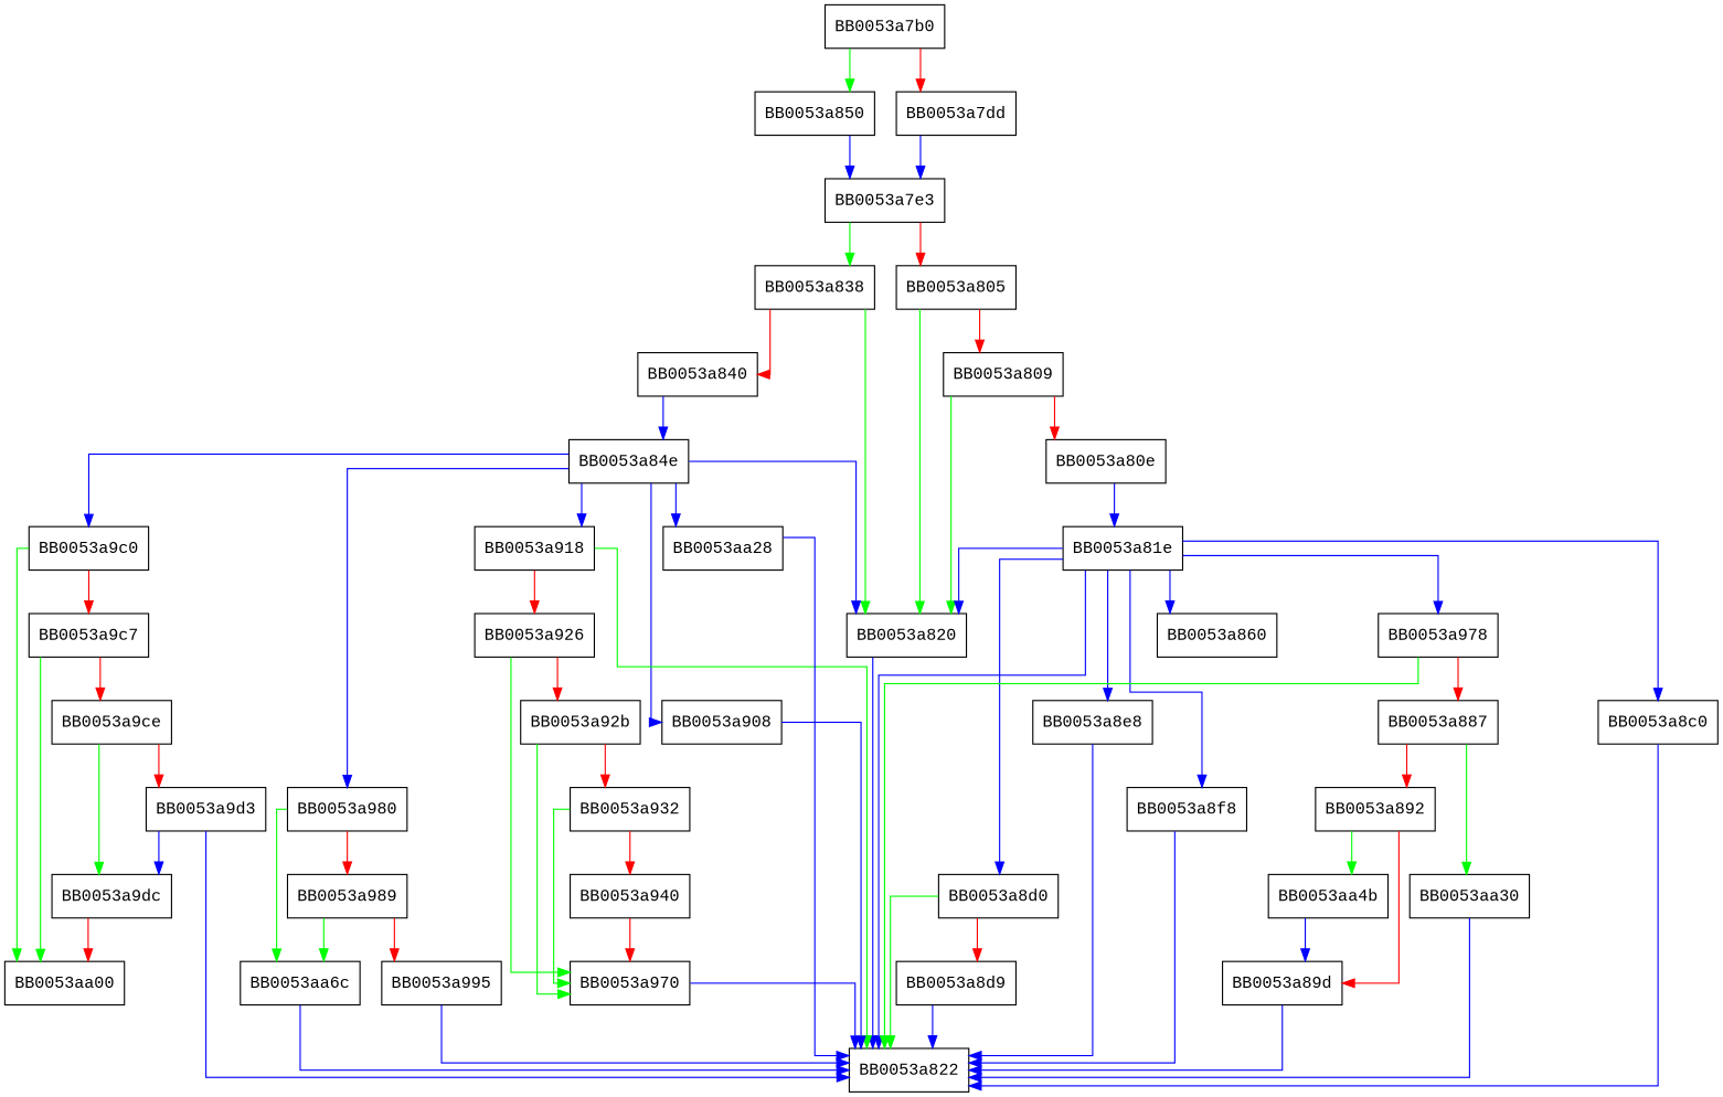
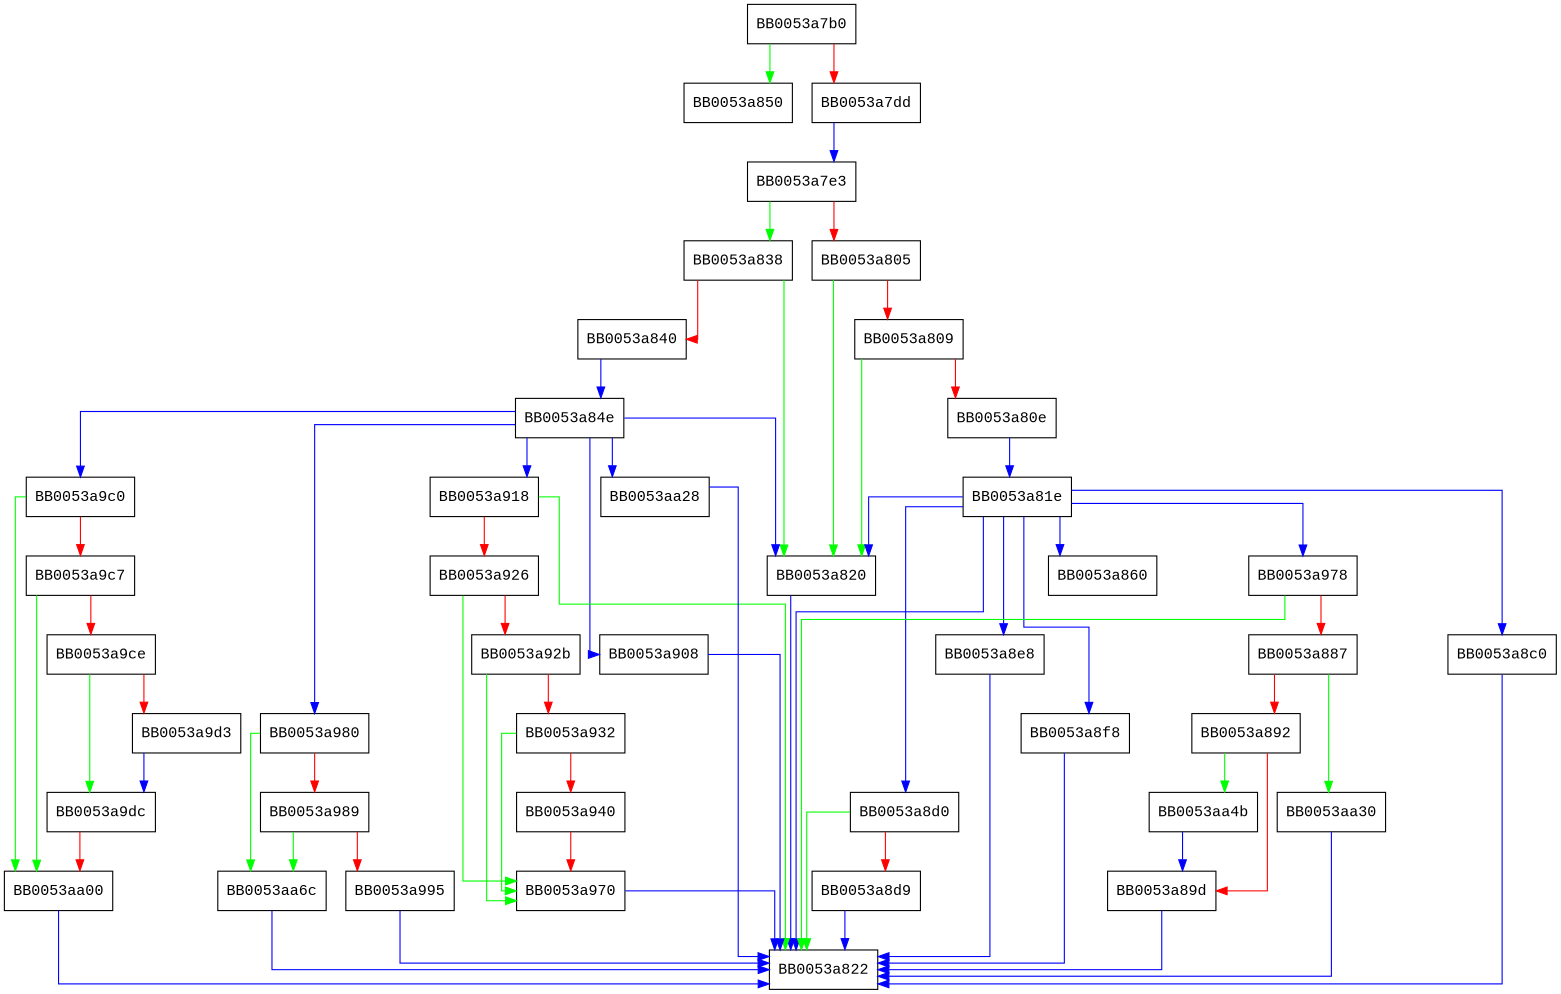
  digraph {
    fontname="Liberation Mono"
    splines=ortho
    node [fontname="Liberation Mono" shape=box]
    edge [color=blue fontname="Liberation Mono"]
    BB0053a7b0
    BB0053a850
    BB0053a7dd
    BB0053a7e3
    BB0053a838
    BB0053a805
    BB0053a820
    BB0053a840
    BB0053a809
    BB0053a822
    BB0053a84e
    BB0053a80e
    BB0053a81e
    n14 [label=BB0053a978]
    BB0053a8c0
    BB0053a8d0
    BB0053a8e8
    BB0053a8f8
    BB0053a860
    BB0053a887
    BB0053a8d9
    BB0053aa30
    n23 [label=BB0053a892]
    BB0053a9c0
    BB0053a918
    BB0053a980
    BB0053a908
    BB0053aa28
    BB0053aa00
    BB0053a9c7
    BB0053a926
    BB0053aa6c
    BB0053a989
    BB0053a9ce
    BB0053a970
    BB0053a92b
    BB0053a995
    BB0053aa4b
    BB0053a89d
    BB0053a932
    BB0053a940
    BB0053a9dc
    BB0053a9d3
    BB0053a7b0 -> BB0053a850 [color=green]
    BB0053a7b0 -> BB0053a7dd [color=red]
-   BB0053a850 -> BB0053a7e3
    BB0053a7dd -> BB0053a7e3
    BB0053a7e3 -> BB0053a838 [color=green]
    BB0053a7e3 -> BB0053a805 [color=red]
    BB0053a838 -> BB0053a820 [color=green]
    BB0053a838 -> BB0053a840 [color=red]
    BB0053a805 -> BB0053a820 [color=green]
    BB0053a805 -> BB0053a809 [color=red]
    BB0053a820 -> BB0053a822
    BB0053a840 -> BB0053a84e
    BB0053a809 -> BB0053a820 [color=green]
    BB0053a809 -> BB0053a80e [color=red]
    BB0053a84e -> BB0053a820
    BB0053a84e -> BB0053a9c0
    BB0053a84e -> BB0053a918
    BB0053a84e -> BB0053a980
    BB0053a84e -> BB0053a908
    BB0053a84e -> BB0053aa28
    BB0053a80e -> BB0053a81e
    BB0053a81e -> BB0053a820
    BB0053a81e -> BB0053a822
    BB0053a81e -> n14
    BB0053a81e -> BB0053a8c0
    BB0053a81e -> BB0053a8d0
    BB0053a81e -> BB0053a8e8
    BB0053a81e -> BB0053a8f8
    BB0053a81e -> BB0053a860
    n14 -> BB0053a822 [color=green]
    n14 -> BB0053a887 [color=red]
    BB0053a8c0 -> BB0053a822
    BB0053a8d0 -> BB0053a822 [color=green]
    BB0053a8d0 -> BB0053a8d9 [color=red]
    BB0053a8e8 -> BB0053a822
    BB0053a8f8 -> BB0053a822
    BB0053a887 -> BB0053aa30 [color=green]
    BB0053a887 -> n23 [color=red]
    BB0053a8d9 -> BB0053a822
    BB0053aa30 -> BB0053a822
    n23 -> BB0053aa4b [color=green]
    n23 -> BB0053a89d [color=red]
    BB0053a9c0 -> BB0053aa00 [color=green]
    BB0053a9c0 -> BB0053a9c7 [color=red]
    BB0053a918 -> BB0053a822 [color=green]
    BB0053a918 -> BB0053a926 [color=red]
    BB0053a980 -> BB0053aa6c [color=green]
    BB0053a980 -> BB0053a989 [color=red]
    BB0053a908 -> BB0053a822
    BB0053aa28 -> BB0053a822
-   BB0053a9d3 -> BB0053a822
+   BB0053aa00 -> BB0053a822
    BB0053a9c7 -> BB0053aa00 [color=green]
    BB0053a9c7 -> BB0053a9ce [color=red]
    BB0053a926 -> BB0053a970 [color=green]
    BB0053a926 -> BB0053a92b [color=red]
    BB0053aa6c -> BB0053a822
    BB0053a989 -> BB0053aa6c [color=green]
    BB0053a989 -> BB0053a995 [color=red]
    BB0053a9ce -> BB0053a9dc [color=green]
    BB0053a9ce -> BB0053a9d3 [color=red]
    BB0053a970 -> BB0053a822
    BB0053a92b -> BB0053a970 [color=green]
    BB0053a92b -> BB0053a932 [color=red]
    BB0053a995 -> BB0053a822
    BB0053aa4b -> BB0053a89d
    BB0053a89d -> BB0053a822
    BB0053a932 -> BB0053a970 [color=green]
    BB0053a932 -> BB0053a940 [color=red]
    BB0053a940 -> BB0053a970 [color=red]
    BB0053a9dc -> BB0053aa00 [color=red]
    BB0053a9d3 -> BB0053a9dc
  }
